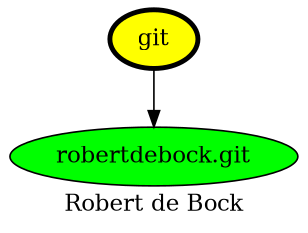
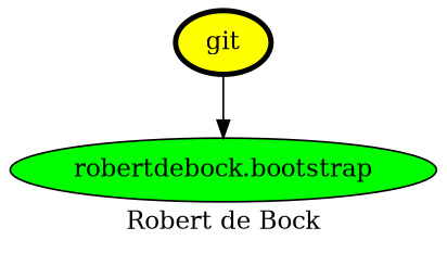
  digraph {
    label="Robert de Bock"
    node [style=filled]
    git [fillcolor=yellow penwidth=3]
-   "robertdebock.bootstrap" [fillcolor=green label="robertdebock.git"]
+   "robertdebock.bootstrap" [fillcolor=green]
    git -> "robertdebock.bootstrap"
  }
